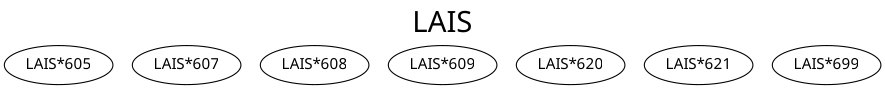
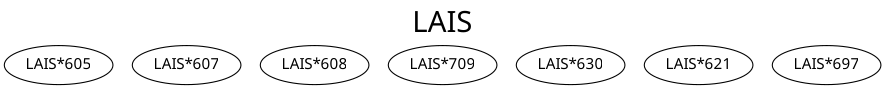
  digraph {
    fontsize=27
    label=LAIS
    labelloc=t
    fontname="Noto Sans"
    node [fontname="Noto Sans"]
    "LAIS*605"
    "LAIS*607"
    "LAIS*608"
-   "LAIS*609"
-   "LAIS*620"
+   "LAIS*609" [label="LAIS*709"]
+   "LAIS*620" [label="LAIS*630"]
    "LAIS*621"
-   "LAIS*699"
+   "LAIS*699" [label="LAIS*697"]
  }
